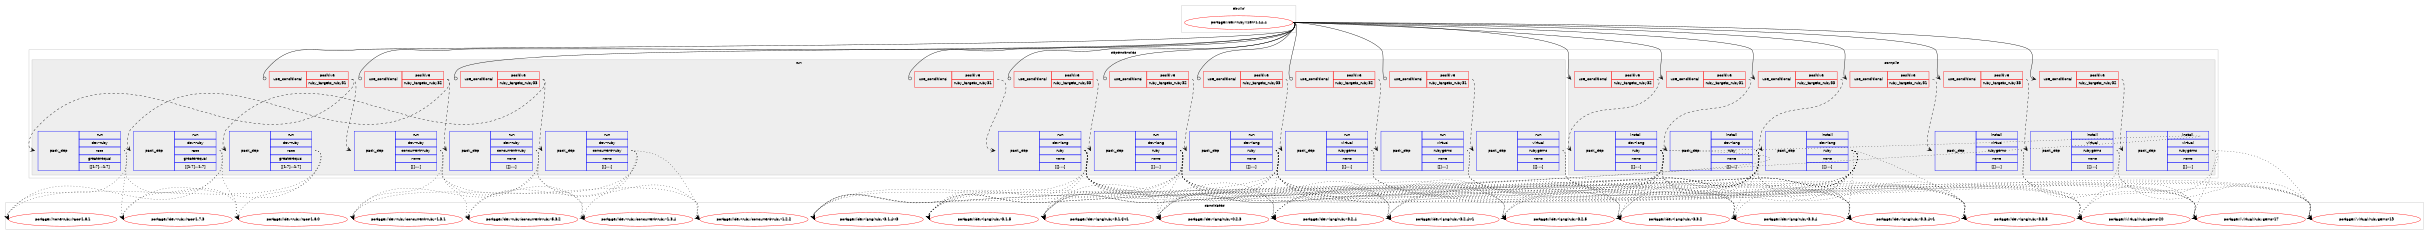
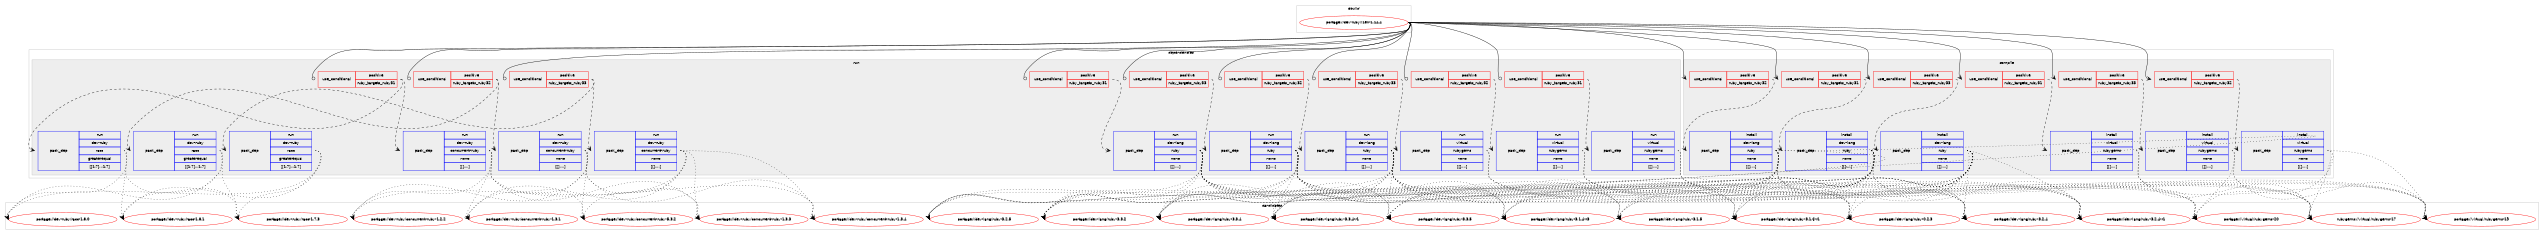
  digraph {
    compound=true
    concentrate=true
    fontname=Helvetica
    fontsize=10
    newrank=true
    rankdir=TB
    ranksep=1.5
    node [color=red fontname=Helvetica fontsize=10 shape=none]
    edge [arrowhead=vee headport=w style=dotted tailport=e weight=100]
    n1 [label="portage://dev-ruby/i18n-1.14.4" width=4 shape=""]
    n2 [color=blue label=<<TABLE BORDER="0" CELLBORDER="1" CELLSPACING="0" CELLPADDING="4" WIDTH="220"><TR><TD ROWSPAN="6" CELLPADDING="30">pack_dep</TD></TR><TR><TD WIDTH="110">install</TD></TR><TR><TD>dev-lang</TD></TR><TR><TD>ruby</TD></TR><TR><TD>none</TD></TR><TR><TD>[[],,,,]</TD></TR></TABLE>>]
    n3 [label=<<TABLE BORDER="0" CELLBORDER="1" CELLSPACING="0" CELLPADDING="4"><TR><TD ROWSPAN="3" CELLPADDING="10">use_conditional</TD></TR><TR><TD>positive</TD></TR><TR><TD>ruby_targets_ruby31</TD></TR></TABLE>>]
    n4 [color=blue label=<<TABLE BORDER="0" CELLBORDER="1" CELLSPACING="0" CELLPADDING="4" WIDTH="220"><TR><TD ROWSPAN="6" CELLPADDING="30">pack_dep</TD></TR><TR><TD WIDTH="110">install</TD></TR><TR><TD>virtual</TD></TR><TR><TD>rubygems</TD></TR><TR><TD>none</TD></TR><TR><TD>[[],,,,]</TD></TR></TABLE>>]
    n5 [label=<<TABLE BORDER="0" CELLBORDER="1" CELLSPACING="0" CELLPADDING="4"><TR><TD ROWSPAN="3" CELLPADDING="10">use_conditional</TD></TR><TR><TD>positive</TD></TR><TR><TD>ruby_targets_ruby31</TD></TR></TABLE>>]
    n6 [color=blue label=<<TABLE BORDER="0" CELLBORDER="1" CELLSPACING="0" CELLPADDING="4" WIDTH="220"><TR><TD ROWSPAN="6" CELLPADDING="30">pack_dep</TD></TR><TR><TD WIDTH="110">install</TD></TR><TR><TD>dev-lang</TD></TR><TR><TD>ruby</TD></TR><TR><TD>none</TD></TR><TR><TD>[[],,,,]</TD></TR></TABLE>>]
    n7 [label=<<TABLE BORDER="0" CELLBORDER="1" CELLSPACING="0" CELLPADDING="4"><TR><TD ROWSPAN="3" CELLPADDING="10">use_conditional</TD></TR><TR><TD>positive</TD></TR><TR><TD>ruby_targets_ruby32</TD></TR></TABLE>>]
    n8 [color=blue label=<<TABLE BORDER="0" CELLBORDER="1" CELLSPACING="0" CELLPADDING="4" WIDTH="220"><TR><TD ROWSPAN="6" CELLPADDING="30">pack_dep</TD></TR><TR><TD WIDTH="110">install</TD></TR><TR><TD>virtual</TD></TR><TR><TD>rubygems</TD></TR><TR><TD>none</TD></TR><TR><TD>[[],,,,]</TD></TR></TABLE>>]
    n9 [label=<<TABLE BORDER="0" CELLBORDER="1" CELLSPACING="0" CELLPADDING="4"><TR><TD ROWSPAN="3" CELLPADDING="10">use_conditional</TD></TR><TR><TD>positive</TD></TR><TR><TD>ruby_targets_ruby32</TD></TR></TABLE>>]
    n10 [color=blue label=<<TABLE BORDER="0" CELLBORDER="1" CELLSPACING="0" CELLPADDING="4" WIDTH="220"><TR><TD ROWSPAN="6" CELLPADDING="30">pack_dep</TD></TR><TR><TD WIDTH="110">install</TD></TR><TR><TD>dev-lang</TD></TR><TR><TD>ruby</TD></TR><TR><TD>none</TD></TR><TR><TD>[[],,,,]</TD></TR></TABLE>>]
    n11 [label=<<TABLE BORDER="0" CELLBORDER="1" CELLSPACING="0" CELLPADDING="4"><TR><TD ROWSPAN="3" CELLPADDING="10">use_conditional</TD></TR><TR><TD>positive</TD></TR><TR><TD>ruby_targets_ruby33</TD></TR></TABLE>>]
    n12 [color=blue label=<<TABLE BORDER="0" CELLBORDER="1" CELLSPACING="0" CELLPADDING="4" WIDTH="220"><TR><TD ROWSPAN="6" CELLPADDING="30">pack_dep</TD></TR><TR><TD WIDTH="110">install</TD></TR><TR><TD>virtual</TD></TR><TR><TD>rubygems</TD></TR><TR><TD>none</TD></TR><TR><TD>[[],,,,]</TD></TR></TABLE>>]
    n13 [label=<<TABLE BORDER="0" CELLBORDER="1" CELLSPACING="0" CELLPADDING="4"><TR><TD ROWSPAN="3" CELLPADDING="10">use_conditional</TD></TR><TR><TD>positive</TD></TR><TR><TD>ruby_targets_ruby33</TD></TR></TABLE>>]
    n14 [color=blue label=<<TABLE BORDER="0" CELLBORDER="1" CELLSPACING="0" CELLPADDING="4" WIDTH="220"><TR><TD ROWSPAN="6" CELLPADDING="30">pack_dep</TD></TR><TR><TD WIDTH="110">run</TD></TR><TR><TD>dev-ruby</TD></TR><TR><TD>concurrent-ruby</TD></TR><TR><TD>none</TD></TR><TR><TD>[[],,,,]</TD></TR></TABLE>>]
    n15 [color=blue label=<<TABLE BORDER="0" CELLBORDER="1" CELLSPACING="0" CELLPADDING="4" WIDTH="220"><TR><TD ROWSPAN="6" CELLPADDING="30">pack_dep</TD></TR><TR><TD WIDTH="110">run</TD></TR><TR><TD>dev-ruby</TD></TR><TR><TD>racc</TD></TR><TR><TD>greaterequal</TD></TR><TR><TD>[[1,7],,,1.7]</TD></TR></TABLE>>]
    n16 [label=<<TABLE BORDER="0" CELLBORDER="1" CELLSPACING="0" CELLPADDING="4"><TR><TD ROWSPAN="3" CELLPADDING="10">use_conditional</TD></TR><TR><TD>positive</TD></TR><TR><TD>ruby_targets_ruby32</TD></TR></TABLE>>]
    n17 [color=blue label=<<TABLE BORDER="0" CELLBORDER="1" CELLSPACING="0" CELLPADDING="4" WIDTH="220"><TR><TD ROWSPAN="6" CELLPADDING="30">pack_dep</TD></TR><TR><TD WIDTH="110">run</TD></TR><TR><TD>dev-lang</TD></TR><TR><TD>ruby</TD></TR><TR><TD>none</TD></TR><TR><TD>[[],,,,]</TD></TR></TABLE>>]
    n18 [label=<<TABLE BORDER="0" CELLBORDER="1" CELLSPACING="0" CELLPADDING="4"><TR><TD ROWSPAN="3" CELLPADDING="10">use_conditional</TD></TR><TR><TD>positive</TD></TR><TR><TD>ruby_targets_ruby31</TD></TR></TABLE>>]
    n19 [color=blue label=<<TABLE BORDER="0" CELLBORDER="1" CELLSPACING="0" CELLPADDING="4" WIDTH="220"><TR><TD ROWSPAN="6" CELLPADDING="30">pack_dep</TD></TR><TR><TD WIDTH="110">run</TD></TR><TR><TD>dev-ruby</TD></TR><TR><TD>concurrent-ruby</TD></TR><TR><TD>none</TD></TR><TR><TD>[[],,,,]</TD></TR></TABLE>>]
    n20 [color=blue label=<<TABLE BORDER="0" CELLBORDER="1" CELLSPACING="0" CELLPADDING="4" WIDTH="220"><TR><TD ROWSPAN="6" CELLPADDING="30">pack_dep</TD></TR><TR><TD WIDTH="110">run</TD></TR><TR><TD>dev-ruby</TD></TR><TR><TD>racc</TD></TR><TR><TD>greaterequal</TD></TR><TR><TD>[[1,7],,,1.7]</TD></TR></TABLE>>]
    n21 [label=<<TABLE BORDER="0" CELLBORDER="1" CELLSPACING="0" CELLPADDING="4"><TR><TD ROWSPAN="3" CELLPADDING="10">use_conditional</TD></TR><TR><TD>positive</TD></TR><TR><TD>ruby_targets_ruby31</TD></TR></TABLE>>]
    n22 [color=blue label=<<TABLE BORDER="0" CELLBORDER="1" CELLSPACING="0" CELLPADDING="4" WIDTH="220"><TR><TD ROWSPAN="6" CELLPADDING="30">pack_dep</TD></TR><TR><TD WIDTH="110">run</TD></TR><TR><TD>virtual</TD></TR><TR><TD>rubygems</TD></TR><TR><TD>none</TD></TR><TR><TD>[[],,,,]</TD></TR></TABLE>>]
    n23 [label=<<TABLE BORDER="0" CELLBORDER="1" CELLSPACING="0" CELLPADDING="4"><TR><TD ROWSPAN="3" CELLPADDING="10">use_conditional</TD></TR><TR><TD>positive</TD></TR><TR><TD>ruby_targets_ruby31</TD></TR></TABLE>>]
    n24 [color=blue label=<<TABLE BORDER="0" CELLBORDER="1" CELLSPACING="0" CELLPADDING="4" WIDTH="220"><TR><TD ROWSPAN="6" CELLPADDING="30">pack_dep</TD></TR><TR><TD WIDTH="110">run</TD></TR><TR><TD>dev-lang</TD></TR><TR><TD>ruby</TD></TR><TR><TD>none</TD></TR><TR><TD>[[],,,,]</TD></TR></TABLE>>]
    n25 [label=<<TABLE BORDER="0" CELLBORDER="1" CELLSPACING="0" CELLPADDING="4"><TR><TD ROWSPAN="3" CELLPADDING="10">use_conditional</TD></TR><TR><TD>positive</TD></TR><TR><TD>ruby_targets_ruby32</TD></TR></TABLE>>]
    n26 [color=blue label=<<TABLE BORDER="0" CELLBORDER="1" CELLSPACING="0" CELLPADDING="4" WIDTH="220"><TR><TD ROWSPAN="6" CELLPADDING="30">pack_dep</TD></TR><TR><TD WIDTH="110">run</TD></TR><TR><TD>virtual</TD></TR><TR><TD>rubygems</TD></TR><TR><TD>none</TD></TR><TR><TD>[[],,,,]</TD></TR></TABLE>>]
    n27 [label=<<TABLE BORDER="0" CELLBORDER="1" CELLSPACING="0" CELLPADDING="4"><TR><TD ROWSPAN="3" CELLPADDING="10">use_conditional</TD></TR><TR><TD>positive</TD></TR><TR><TD>ruby_targets_ruby32</TD></TR></TABLE>>]
    n28 [color=blue label=<<TABLE BORDER="0" CELLBORDER="1" CELLSPACING="0" CELLPADDING="4" WIDTH="220"><TR><TD ROWSPAN="6" CELLPADDING="30">pack_dep</TD></TR><TR><TD WIDTH="110">run</TD></TR><TR><TD>dev-lang</TD></TR><TR><TD>ruby</TD></TR><TR><TD>none</TD></TR><TR><TD>[[],,,,]</TD></TR></TABLE>>]
    n29 [label=<<TABLE BORDER="0" CELLBORDER="1" CELLSPACING="0" CELLPADDING="4"><TR><TD ROWSPAN="3" CELLPADDING="10">use_conditional</TD></TR><TR><TD>positive</TD></TR><TR><TD>ruby_targets_ruby33</TD></TR></TABLE>>]
    n30 [color=blue label=<<TABLE BORDER="0" CELLBORDER="1" CELLSPACING="0" CELLPADDING="4" WIDTH="220"><TR><TD ROWSPAN="6" CELLPADDING="30">pack_dep</TD></TR><TR><TD WIDTH="110">run</TD></TR><TR><TD>dev-ruby</TD></TR><TR><TD>concurrent-ruby</TD></TR><TR><TD>none</TD></TR><TR><TD>[[],,,,]</TD></TR></TABLE>>]
    n31 [color=blue label=<<TABLE BORDER="0" CELLBORDER="1" CELLSPACING="0" CELLPADDING="4" WIDTH="220"><TR><TD ROWSPAN="6" CELLPADDING="30">pack_dep</TD></TR><TR><TD WIDTH="110">run</TD></TR><TR><TD>dev-ruby</TD></TR><TR><TD>racc</TD></TR><TR><TD>greaterequal</TD></TR><TR><TD>[[1,7],,,1.7]</TD></TR></TABLE>>]
    n32 [label=<<TABLE BORDER="0" CELLBORDER="1" CELLSPACING="0" CELLPADDING="4"><TR><TD ROWSPAN="3" CELLPADDING="10">use_conditional</TD></TR><TR><TD>positive</TD></TR><TR><TD>ruby_targets_ruby33</TD></TR></TABLE>>]
    n33 [color=blue label=<<TABLE BORDER="0" CELLBORDER="1" CELLSPACING="0" CELLPADDING="4" WIDTH="220"><TR><TD ROWSPAN="6" CELLPADDING="30">pack_dep</TD></TR><TR><TD WIDTH="110">run</TD></TR><TR><TD>virtual</TD></TR><TR><TD>rubygems</TD></TR><TR><TD>none</TD></TR><TR><TD>[[],,,,]</TD></TR></TABLE>>]
    n34 [label=<<TABLE BORDER="0" CELLBORDER="1" CELLSPACING="0" CELLPADDING="4"><TR><TD ROWSPAN="3" CELLPADDING="10">use_conditional</TD></TR><TR><TD>positive</TD></TR><TR><TD>ruby_targets_ruby33</TD></TR></TABLE>>]
    n35 [label="portage://virtual/rubygems-20" width=4 shape=""]
    n36 [label="portage://virtual/rubygems-19" width=4 shape=""]
-   n37 [label="portage://virtual/rubygems-17" width=4 shape=""]
+   n37 [label="rubygems://virtual/rubygems-17" width=4 shape=""]
    n38 [label="portage://dev-lang/ruby-3.3.5" width=4 shape=""]
    n39 [label="portage://dev-lang/ruby-3.3.4-r1" width=4 shape=""]
    n40 [label="portage://dev-lang/ruby-3.3.4" width=4 shape=""]
    n41 [label="portage://dev-lang/ruby-3.3.2" width=4 shape=""]
    n42 [label="portage://dev-lang/ruby-3.2.5" width=4 shape=""]
    n43 [label="portage://dev-lang/ruby-3.2.4-r1" width=4 shape=""]
    n44 [label="portage://dev-lang/ruby-3.2.4" width=4 shape=""]
    n45 [label="portage://dev-lang/ruby-0.2.3" width=4 shape=""]
    n46 [label="portage://dev-lang/ruby-3.1.6-r1" width=4 shape=""]
    n47 [label="portage://dev-lang/ruby-3.1.5" width=4 shape=""]
    n48 [label="portage://dev-lang/ruby-3.1.4-r3" width=4 shape=""]
    n49 [label="portage://dev-ruby/concurrent-ruby-1.3.4" width=4 shape=""]
+   n50 [label="portage://dev-ruby/concurrent-ruby-1.3.3" width=4 shape=""]
    n51 [label="portage://dev-ruby/concurrent-ruby-5.3.2" width=4 shape=""]
    n52 [label="portage://dev-ruby/concurrent-ruby-1.3.1" width=4 shape=""]
    n53 [label="portage://dev-ruby/concurrent-ruby-1.2.2" width=4 shape=""]
-   n54 [label="portage://none-ruby/racc-1.8.1" width=4 shape=""]
+   n54 [label="portage://dev-ruby/racc-1.8.1" width=4 shape=""]
    n55 [label="portage://dev-ruby/racc-1.8.0" width=4 shape=""]
    n56 [label="portage://dev-ruby/racc-1.7.3" width=4 shape=""]
    subgraph cluster_1 {
      color=gray
      label=<<i>ebuild</i>>
      n1
    }
    subgraph cluster_2 {
      color=gray
      label=<<i>dependencies</i>>
      subgraph cluster_3 {
        color=gray
        fillcolor="#eeeeee"
        label=<<i>compile</i>>
        style=filled
        subgraph sub_4 {
          color=gray
          fillcolor="#eeeeee"
          label=<<i>compile</i>>
          style=filled
          n3
          subgraph sub_5 {
            color=gray
            fillcolor="#eeeeee"
            label=<<i>compile</i>>
            style=filled
            n2
          }
        }
        subgraph sub_6 {
          color=gray
          fillcolor="#eeeeee"
          label=<<i>compile</i>>
          style=filled
          n5
          subgraph sub_7 {
            color=gray
            fillcolor="#eeeeee"
            label=<<i>compile</i>>
            style=filled
            n4
          }
        }
        subgraph sub_8 {
          color=gray
          fillcolor="#eeeeee"
          label=<<i>compile</i>>
          style=filled
          n7
          subgraph sub_9 {
            color=gray
            fillcolor="#eeeeee"
            label=<<i>compile</i>>
            style=filled
            n6
          }
        }
        subgraph sub_10 {
          color=gray
          fillcolor="#eeeeee"
          label=<<i>compile</i>>
          style=filled
          n9
          subgraph sub_11 {
            color=gray
            fillcolor="#eeeeee"
            label=<<i>compile</i>>
            style=filled
            n8
          }
        }
        subgraph sub_12 {
          color=gray
          fillcolor="#eeeeee"
          label=<<i>compile</i>>
          style=filled
          n11
          subgraph sub_13 {
            color=gray
            fillcolor="#eeeeee"
            label=<<i>compile</i>>
            style=filled
            n10
          }
        }
        subgraph sub_14 {
          color=gray
          fillcolor="#eeeeee"
          label=<<i>compile</i>>
          style=filled
          n13
          subgraph sub_15 {
            color=gray
            fillcolor="#eeeeee"
            label=<<i>compile</i>>
            style=filled
            n12
          }
        }
      }
      subgraph cluster_16 {
        color=gray
        fillcolor="#eeeeee"
        label=<<i>compile and run</i>>
        style=filled
      }
      subgraph cluster_17 {
        color=gray
        fillcolor="#eeeeee"
        label=<<i>run</i>>
        style=filled
        subgraph sub_18 {
          color=gray
          fillcolor="#eeeeee"
          label=<<i>run</i>>
          style=filled
          n16
          subgraph sub_19 {
            color=gray
            fillcolor="#eeeeee"
            label=<<i>run</i>>
            style=filled
            n14
          }
          subgraph sub_20 {
            color=gray
            fillcolor="#eeeeee"
            label=<<i>run</i>>
            style=filled
            n15
          }
        }
        subgraph sub_21 {
          color=gray
          fillcolor="#eeeeee"
          label=<<i>run</i>>
          style=filled
          n18
          subgraph sub_22 {
            color=gray
            fillcolor="#eeeeee"
            label=<<i>run</i>>
            style=filled
            n17
          }
        }
        subgraph sub_23 {
          color=gray
          fillcolor="#eeeeee"
          label=<<i>run</i>>
          style=filled
          n21
          subgraph sub_24 {
            color=gray
            fillcolor="#eeeeee"
            label=<<i>run</i>>
            style=filled
            n19
          }
          subgraph sub_25 {
            color=gray
            fillcolor="#eeeeee"
            label=<<i>run</i>>
            style=filled
            n20
          }
        }
        subgraph sub_26 {
          color=gray
          fillcolor="#eeeeee"
          label=<<i>run</i>>
          style=filled
          n23
          subgraph sub_27 {
            color=gray
            fillcolor="#eeeeee"
            label=<<i>run</i>>
            style=filled
            n22
          }
        }
        subgraph sub_28 {
          color=gray
          fillcolor="#eeeeee"
          label=<<i>run</i>>
          style=filled
          n25
          subgraph sub_29 {
            color=gray
            fillcolor="#eeeeee"
            label=<<i>run</i>>
            style=filled
            n24
          }
        }
        subgraph sub_30 {
          color=gray
          fillcolor="#eeeeee"
          label=<<i>run</i>>
          style=filled
          n27
          subgraph sub_31 {
            color=gray
            fillcolor="#eeeeee"
            label=<<i>run</i>>
            style=filled
            n26
          }
        }
        subgraph sub_32 {
          color=gray
          fillcolor="#eeeeee"
          label=<<i>run</i>>
          style=filled
          n29
          subgraph sub_33 {
            color=gray
            fillcolor="#eeeeee"
            label=<<i>run</i>>
            style=filled
            n28
          }
        }
        subgraph sub_34 {
          color=gray
          fillcolor="#eeeeee"
          label=<<i>run</i>>
          style=filled
          n32
          subgraph sub_35 {
            color=gray
            fillcolor="#eeeeee"
            label=<<i>run</i>>
            style=filled
            n30
          }
          subgraph sub_36 {
            color=gray
            fillcolor="#eeeeee"
            label=<<i>run</i>>
            style=filled
            n31
          }
        }
        subgraph sub_37 {
          color=gray
          fillcolor="#eeeeee"
          label=<<i>run</i>>
          style=filled
          n34
          subgraph sub_38 {
            color=gray
            fillcolor="#eeeeee"
            label=<<i>run</i>>
            style=filled
            n33
          }
        }
      }
    }
    subgraph cluster_39 {
      color=gray
      label=<<i>candidates</i>>
      rank=same
      subgraph sub_40 {
        color=black
        label=<<i>candidates</i>>
        nodesep=1
        rank=same
        n38
        n39
        n40
        n41
        n42
        n43
        n44
        n45
        n46
        n47
        n48
      }
      subgraph sub_41 {
        color=black
        label=<<i>candidates</i>>
        nodesep=1
        rank=same
        n35
        n36
        n37
      }
      subgraph sub_42 {
        color=black
        label=<<i>candidates</i>>
        nodesep=1
        rank=same
        n38
        n39
        n40
        n41
        n42
        n43
        n44
        n45
        n46
        n47
        n48
      }
      subgraph sub_43 {
        color=black
        label=<<i>candidates</i>>
        nodesep=1
        rank=same
        n38
        n39
        n40
        n41
        n42
        n43
        n44
        n45
        n46
        n47
        n48
      }
      subgraph sub_44 {
        color=black
        label=<<i>candidates</i>>
        nodesep=1
        rank=same
        n35
        n36
        n37
      }
      subgraph sub_45 {
        color=black
        label=<<i>candidates</i>>
        nodesep=1
        rank=same
        n38
        n39
        n40
        n41
        n42
        n43
        n44
        n45
        n46
        n47
        n48
      }
      subgraph sub_46 {
        color=black
        label=<<i>candidates</i>>
        nodesep=1
        rank=same
        n35
        n36
        n37
      }
      subgraph sub_47 {
        color=black
        label=<<i>candidates</i>>
        nodesep=1
        rank=same
        n38
        n39
        n40
        n41
        n42
        n43
        n44
        n45
        n46
        n47
        n48
      }
      subgraph sub_48 {
        color=black
        label=<<i>candidates</i>>
        nodesep=1
        rank=same
        n49
+       n50
        n51
        n52
        n53
      }
      subgraph sub_49 {
        color=black
        label=<<i>candidates</i>>
        nodesep=1
        rank=same
        n54
        n55
        n56
      }
      subgraph sub_50 {
        color=black
        label=<<i>candidates</i>>
        nodesep=1
        rank=same
        n35
        n36
        n37
      }
      subgraph sub_51 {
        color=black
        label=<<i>candidates</i>>
        nodesep=1
        rank=same
        n35
        n36
        n37
      }
      subgraph sub_52 {
        color=black
        label=<<i>candidates</i>>
        nodesep=1
        rank=same
        n38
        n39
        n40
        n41
        n42
        n43
        n44
        n45
        n46
        n47
        n48
      }
      subgraph sub_53 {
        color=black
        label=<<i>candidates</i>>
        nodesep=1
        rank=same
        n49
+       n50
        n51
        n52
        n53
      }
      subgraph sub_54 {
        color=black
        label=<<i>candidates</i>>
        nodesep=1
        rank=same
        n54
        n55
        n56
      }
      subgraph sub_55 {
        color=black
        label=<<i>candidates</i>>
        nodesep=1
        rank=same
        n49
+       n50
        n51
        n52
        n53
      }
      subgraph sub_56 {
        color=black
        label=<<i>candidates</i>>
        nodesep=1
        rank=same
        n54
        n55
        n56
      }
      subgraph sub_57 {
        color=black
        label=<<i>candidates</i>>
        nodesep=1
        rank=same
        n35
        n36
        n37
      }
    }
    n1 -> n3 [style=solid weight=20]
    n1 -> n5 [style=solid weight=20]
    n1 -> n7 [style=solid weight=20]
    n1 -> n9 [style=solid weight=20]
    n1 -> n11 [style=solid weight=20]
    n1 -> n13 [style=solid weight=20]
    n1 -> n16 [arrowhead=odot style=solid weight=20]
    n1 -> n18 [arrowhead=odot style=solid weight=20]
    n1 -> n21 [arrowhead=odot style=solid weight=20]
    n1 -> n23 [arrowhead=odot style=solid weight=20]
    n1 -> n25 [arrowhead=odot style=solid weight=20]
    n1 -> n27 [arrowhead=odot style=solid weight=20]
    n1 -> n29 [arrowhead=odot style=solid weight=20]
    n1 -> n32 [arrowhead=odot style=solid weight=20]
    n1 -> n34 [arrowhead=odot style=solid weight=20]
    n2 -> n38
    n2 -> n39
    n2 -> n40
    n2 -> n41
    n2 -> n42
    n2 -> n43
    n2 -> n44
    n2 -> n45
    n2 -> n46
    n2 -> n47
    n2 -> n48
    n3 -> n2 [style=dashed weight=20]
    n4 -> n35
    n4 -> n36
    n4 -> n37
    n5 -> n4 [style=dashed weight=20]
    n6 -> n38
    n6 -> n39
    n6 -> n40
    n6 -> n41
    n6 -> n42
    n6 -> n43
    n6 -> n44
    n6 -> n45
    n6 -> n46
    n6 -> n47
    n6 -> n48
    n7 -> n6 [style=dashed weight=20]
    n8 -> n35
    n8 -> n36
    n8 -> n37
    n9 -> n8 [style=dashed weight=20]
    n10 -> n38
    n10 -> n39
    n10 -> n40
    n10 -> n41
    n10 -> n42
    n10 -> n43
    n10 -> n44
    n10 -> n45
    n10 -> n46
    n10 -> n47
    n10 -> n48
    n11 -> n10 [style=dashed weight=20]
    n12 -> n35
    n12 -> n36
    n12 -> n37
    n13 -> n12 [style=dashed weight=20]
    n14 -> n49
+   n14 -> n50
    n14 -> n51
    n14 -> n52
    n14 -> n53
    n15 -> n54
    n15 -> n55
    n15 -> n56
    n16 -> n14 [style=dashed weight=20]
    n16 -> n15 [style=dashed weight=20]
    n17 -> n38
    n17 -> n39
    n17 -> n40
    n17 -> n41
    n17 -> n42
    n17 -> n43
    n17 -> n44
    n17 -> n45
    n17 -> n46
    n17 -> n47
    n17 -> n48
    n18 -> n17 [style=dashed weight=20]
    n19 -> n49
+   n19 -> n50
    n19 -> n51
    n19 -> n52
    n19 -> n53
    n20 -> n54
    n20 -> n55
    n20 -> n56
    n21 -> n19 [style=dashed weight=20]
    n21 -> n20 [style=dashed weight=20]
    n22 -> n35
    n22 -> n36
    n22 -> n37
    n23 -> n22 [style=dashed weight=20]
    n24 -> n38
    n24 -> n39
    n24 -> n40
    n24 -> n41
    n24 -> n42
    n24 -> n43
    n24 -> n44
    n24 -> n45
    n24 -> n46
    n24 -> n47
    n24 -> n48
    n25 -> n24 [style=dashed weight=20]
    n26 -> n35
    n26 -> n36
    n26 -> n37
    n27 -> n26 [style=dashed weight=20]
    n28 -> n38
    n28 -> n39
    n28 -> n40
    n28 -> n41
    n28 -> n42
    n28 -> n43
    n28 -> n44
    n28 -> n45
    n28 -> n46
    n28 -> n47
    n28 -> n48
    n29 -> n28 [style=dashed weight=20]
    n30 -> n49
+   n30 -> n50
    n30 -> n51
    n30 -> n52
    n30 -> n53
    n31 -> n54
    n31 -> n55
    n31 -> n56
    n32 -> n30 [style=dashed weight=20]
    n32 -> n31 [style=dashed weight=20]
    n33 -> n35
    n33 -> n36
    n33 -> n37
    n34 -> n33 [style=dashed weight=20]
  }
